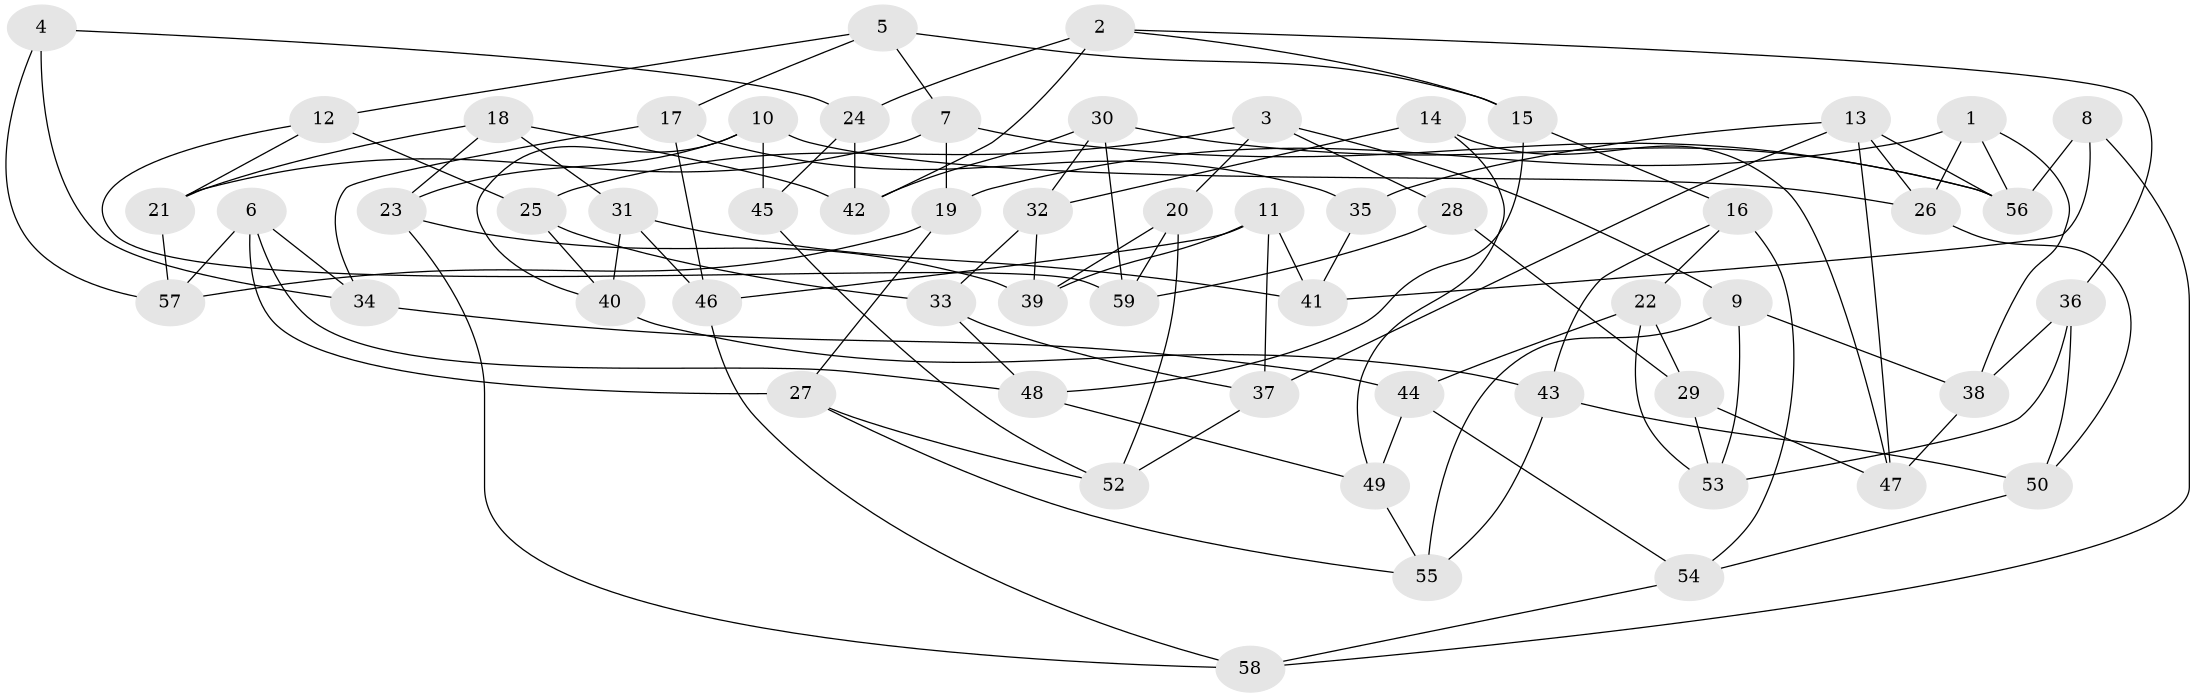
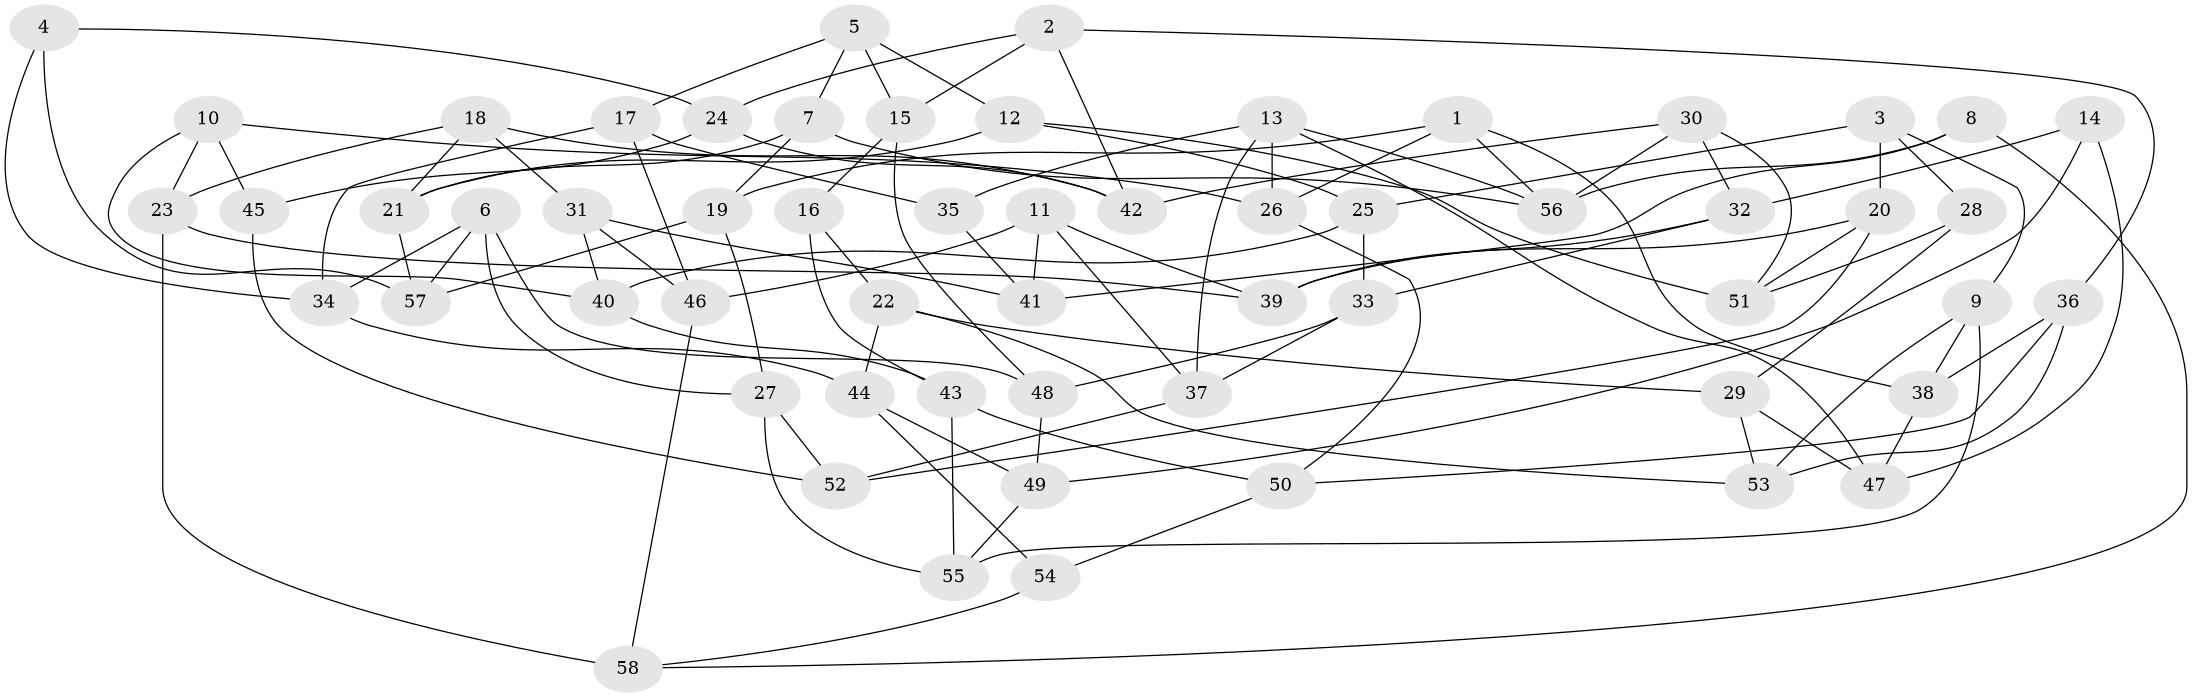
  graph {
    node [color=gray90 style=filled]
    1
    19
    26
    38
    56
    57
    27
    50
    47
    2
    15
    24
    36
    42
    48
    16
    45
    53
    3
    9
    20
    25
    28
    55
    39
-   51 [label=59]
+   51
    52
    40
    33
    29
    4
    34
    44
    5
    7
    12
    17
    21
    35
    46
    6
    49
    41
    8
    58
    10
    23
    43
    11
    37
    13
    14
    32
    22
    54
    18
    31
    30
    1 -- 19
    1 -- 26
    1 -- 38
    1 -- 56
    19 -- 57
    19 -- 27
    26 -- 50
    38 -- 47
    27 -- 55
    27 -- 52
    50 -- 54
    2 -- 15
    2 -- 24
    2 -- 36
    2 -- 42
    15 -- 48
    15 -- 16
    24 -- 42
    24 -- 45
    36 -- 38
    36 -- 50
    36 -- 53
    48 -- 49
    16 -- 43
    16 -- 22
-   16 -- 54
    45 -- 52
    3 -- 9
    3 -- 20
    3 -- 25
    3 -- 28
    9 -- 38
    9 -- 53
    9 -- 55
    20 -- 39
    20 -- 51
    20 -- 52
    25 -- 40
    25 -- 33
    28 -- 51
    28 -- 29
    40 -- 43
    33 -- 48
    33 -- 37
    29 -- 47
    29 -- 53
    4 -- 57
    4 -- 24
    4 -- 34
    34 -- 44
    44 -- 49
    44 -- 54
    5 -- 15
    5 -- 7
    5 -- 12
    5 -- 17
    7 -- 19
    7 -- 56
    7 -- 21
    12 -- 25
    12 -- 51
    12 -- 21
    17 -- 34
    17 -- 35
    17 -- 46
    21 -- 57
    35 -- 41
    46 -- 58
    6 -- 57
    6 -- 27
    6 -- 48
    6 -- 34
    49 -- 55
    8 -- 56
    8 -- 41
    8 -- 58
    10 -- 26
    10 -- 45
    10 -- 40
    10 -- 23
    23 -- 39
    23 -- 58
    43 -- 50
    43 -- 55
    11 -- 39
    11 -- 46
    11 -- 41
    11 -- 37
    37 -- 52
    13 -- 26
    13 -- 56
    13 -- 47
    13 -- 35
    13 -- 37
    14 -- 47
    14 -- 49
    14 -- 32
    32 -- 39
    32 -- 33
    22 -- 53
    22 -- 29
    22 -- 44
    54 -- 58
    18 -- 42
    18 -- 21
    18 -- 23
    18 -- 31
    31 -- 40
    31 -- 46
    31 -- 41
    30 -- 56
    30 -- 42
    30 -- 51
    30 -- 32
  }
